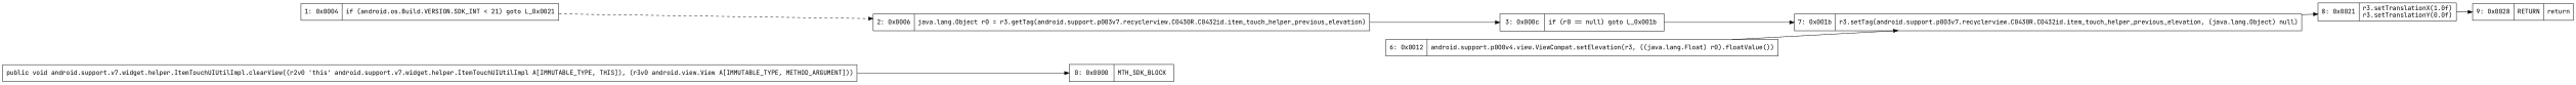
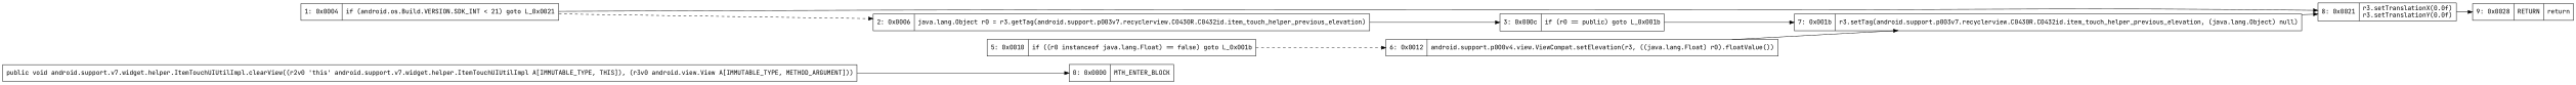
  digraph {
    fontname="JetBrains Mono"
    rankdir=LR
    node [fontname="JetBrains Mono" shape=record]
    edge [fontname="JetBrains Mono"]
-   n1 [label="{0\:\ 0x0000|MTH_SDK_BLOCK\l}"]
+   n1 [label="{0\:\ 0x0000|MTH_ENTER_BLOCK\l}"]
    n2 [label="{1\:\ 0x0004|if (android.os.Build.VERSION.SDK_INT \< 21) goto L_0x0021\l}"]
    n3 [label="{2\:\ 0x0006|java.lang.Object r0 = r3.getTag(android.support.p003v7.recyclerview.C0430R.C0432id.item_touch_helper_previous_elevation)\l}"]
-   n4 [label="{8\:\ 0x0021|r3.setTranslationX(1.0f)\lr3.setTranslationY(0.0f)\l}"]
-   n5 [label="{3\:\ 0x000c|if (r0 == null) goto L_0x001b\l}"]
+   n4 [label="{8\:\ 0x0021|r3.setTranslationX(0.0f)\lr3.setTranslationY(0.0f)\l}"]
+   n5 [label="{3\:\ 0x000c|if (r0 == public) goto L_0x001b\l}"]
    n6 [label="{9\:\ 0x0028|RETURN\l|return\l}"]
    n7 [label="{7\:\ 0x001b|r3.setTag(android.support.p003v7.recyclerview.C0430R.C0432id.item_touch_helper_previous_elevation, (java.lang.Object) null)\l}"]
+   n8 [label="{5\:\ 0x0010|if ((r0 instanceof java.lang.Float) == false) goto L_0x001b\l}"]
    n9 [label="{6\:\ 0x0012|android.support.p000v4.view.ViewCompat.setElevation(r3, ((java.lang.Float) r0).floatValue())\l}"]
    n10 [label="{public void android.support.v7.widget.helper.ItemTouchUIUtilImpl.clearView((r2v0 'this' android.support.v7.widget.helper.ItemTouchUIUtilImpl A[IMMUTABLE_TYPE, THIS]), (r3v0 android.view.View A[IMMUTABLE_TYPE, METHOD_ARGUMENT])) }"]
    n2 -> n3 [style=dashed]
+   n2 -> n4
    n3 -> n5
    n4 -> n6
    n5 -> n7
    n7 -> n4
+   n8 -> n9 [style=dashed]
    n9 -> n7
    n10 -> n1
  }
